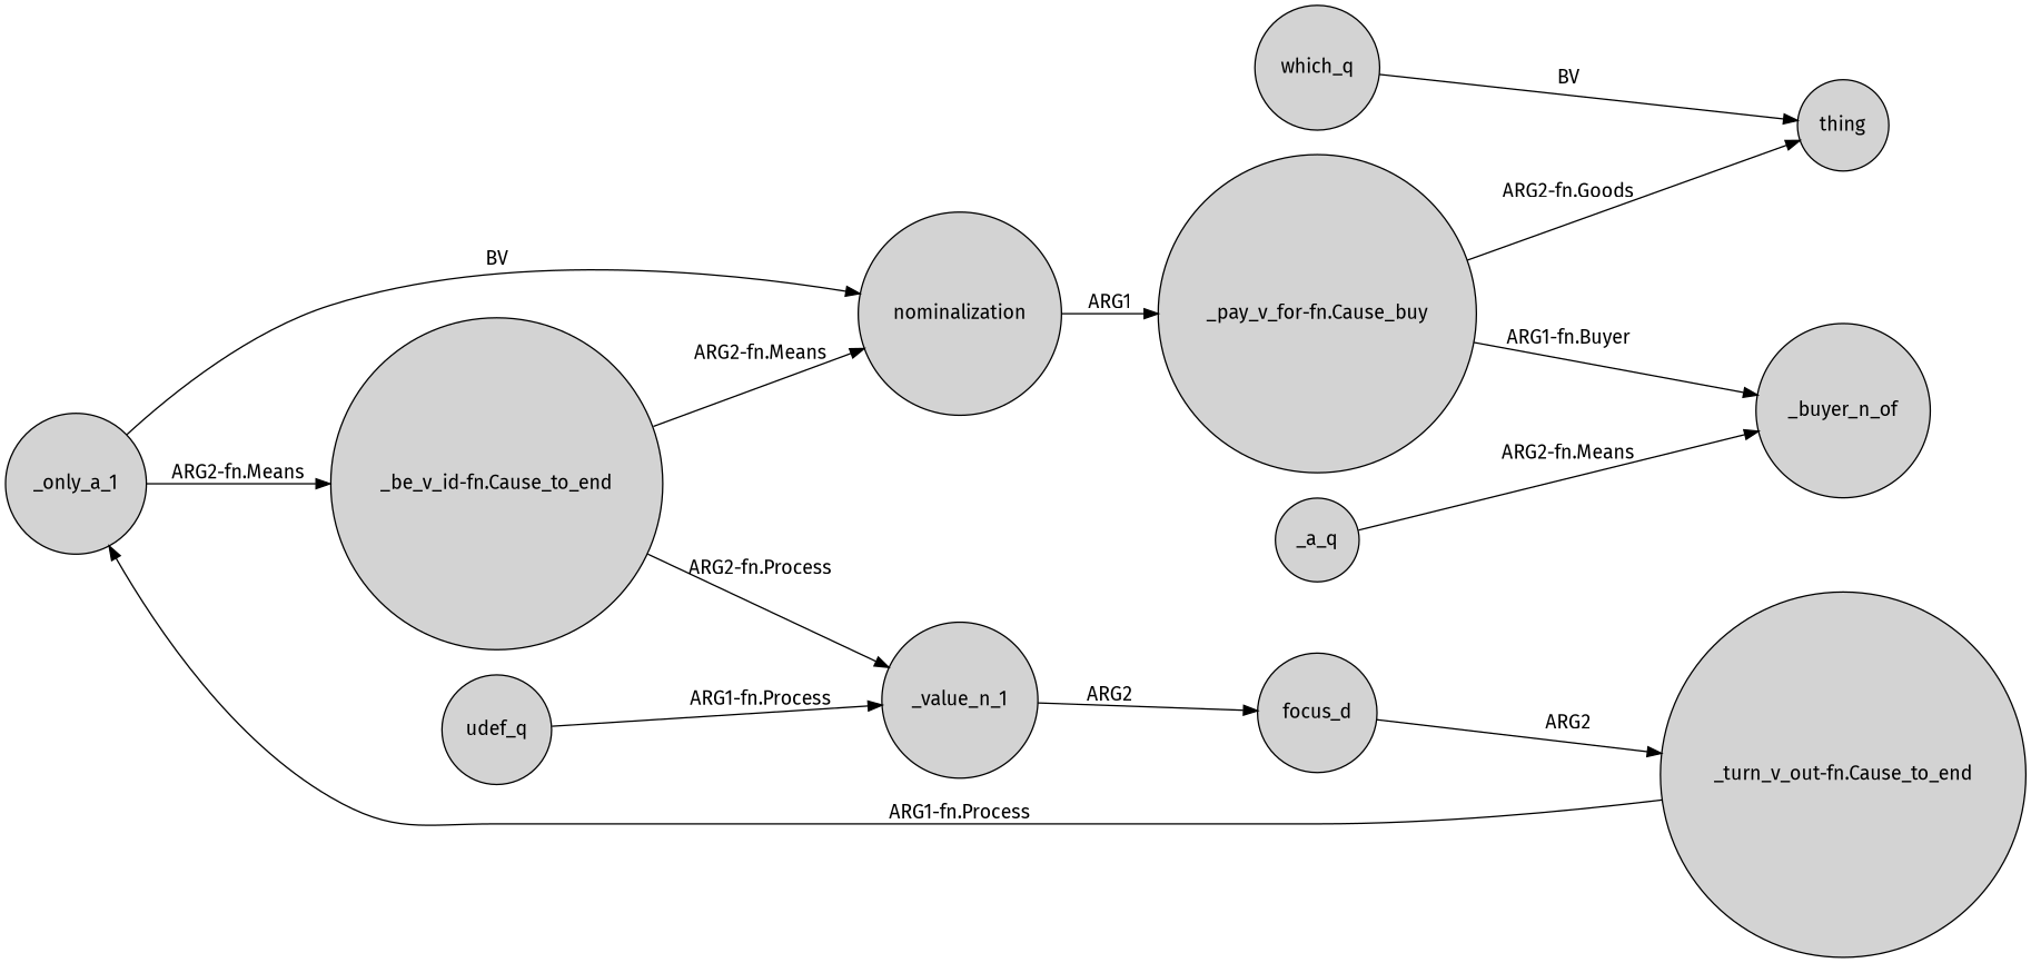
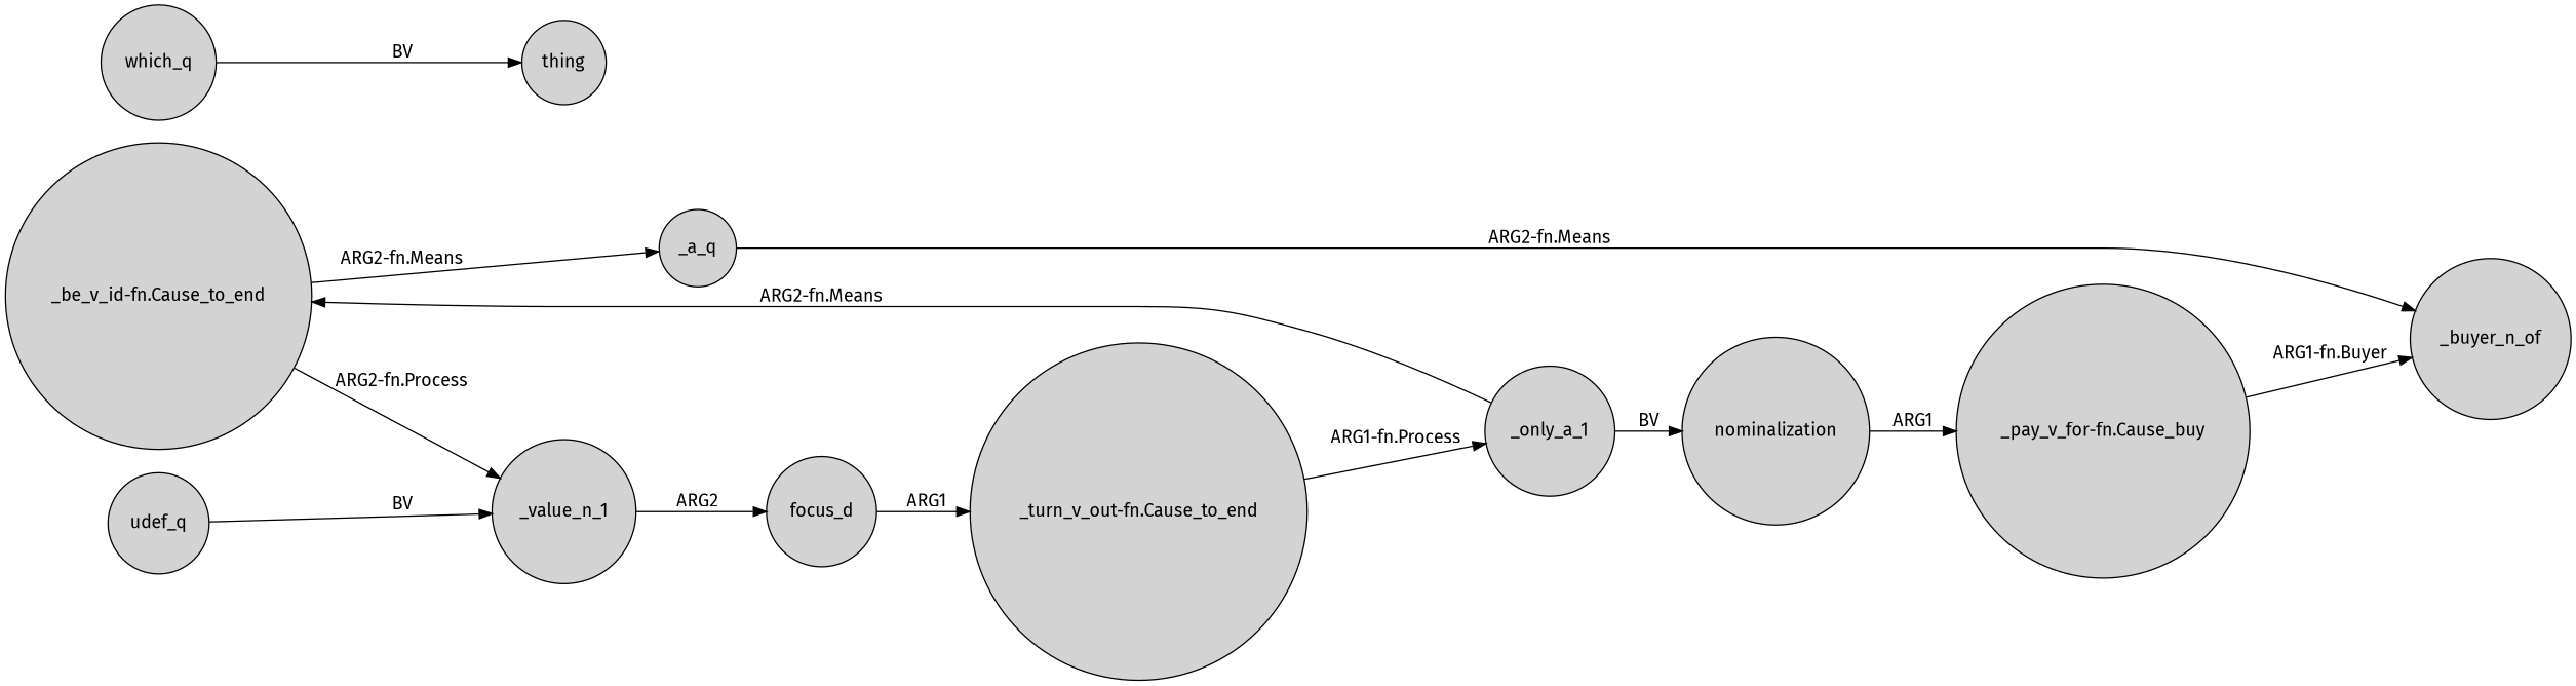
  digraph {
    fontname="Fira Sans"
    rankdir=LR
    node [fontname="Fira Sans" shape=circle style=filled]
    edge [fontname="Fira Sans"]
    n1 [label="_pay_v_for-fn.Cause_buy"]
    thing
    _buyer_n_of
    nominalization
    _only_a_1
    "_be_v_id-fn.Cause_to_end"
    _value_n_1
    focus_d
    which_q
    "_turn_v_out-fn.Cause_to_end"
    _a_q
    udef_q
-   n1 -> thing [label="ARG2-fn.Goods"]
    n1 -> _buyer_n_of [label="ARG1-fn.Buyer"]
    nominalization -> n1 [label=ARG1]
    _only_a_1 -> nominalization [label=BV]
    _only_a_1 -> "_be_v_id-fn.Cause_to_end" [label="ARG2-fn.Means"]
-   "_be_v_id-fn.Cause_to_end" -> nominalization [label="ARG2-fn.Means"]
+   "_be_v_id-fn.Cause_to_end" -> _a_q [label="ARG2-fn.Means"]
    "_be_v_id-fn.Cause_to_end" -> _value_n_1 [label="ARG2-fn.Process"]
    _value_n_1 -> focus_d [label=ARG2]
-   focus_d -> "_turn_v_out-fn.Cause_to_end" [label=ARG2]
+   focus_d -> "_turn_v_out-fn.Cause_to_end" [label=ARG1]
    which_q -> thing [label=BV]
    "_turn_v_out-fn.Cause_to_end" -> _only_a_1 [label="ARG1-fn.Process"]
    _a_q -> _buyer_n_of [label="ARG2-fn.Means"]
-   udef_q -> _value_n_1 [label="ARG1-fn.Process"]
+   udef_q -> _value_n_1 [label=BV]
  }
